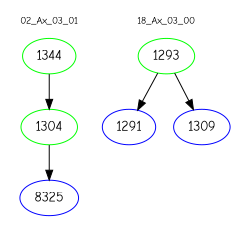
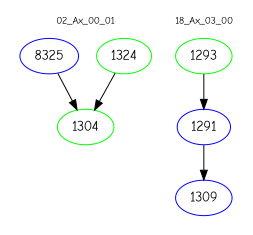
  digraph {
    fontname="Comic Neue"
    node [color=green fontname="Comic Neue"]
    edge [color=black fontname="Comic Neue"]
-   n1 [label=1344]
+   n1 [label=1324]
    n2 [label=1304]
    n3 [color=blue label=8325]
    n4 [label=1293]
    n5 [color=blue label=1291]
    n6 [color=blue label=1309]
    subgraph cluster_1 {
      color=white
      fontsize=10
-     label="02_Ax_03_01"
+     label="02_Ax_00_01"
      n1
      n2
      n3
    }
    subgraph cluster_2 {
      color=white
      fontsize=10
      label="18_Ax_03_00"
      n4
      n5
      n6
    }
    n1 -> n2
-   n2 -> n3
+   n3 -> n2
    n4 -> n5
-   n4 -> n6
+   n5 -> n6
  }
